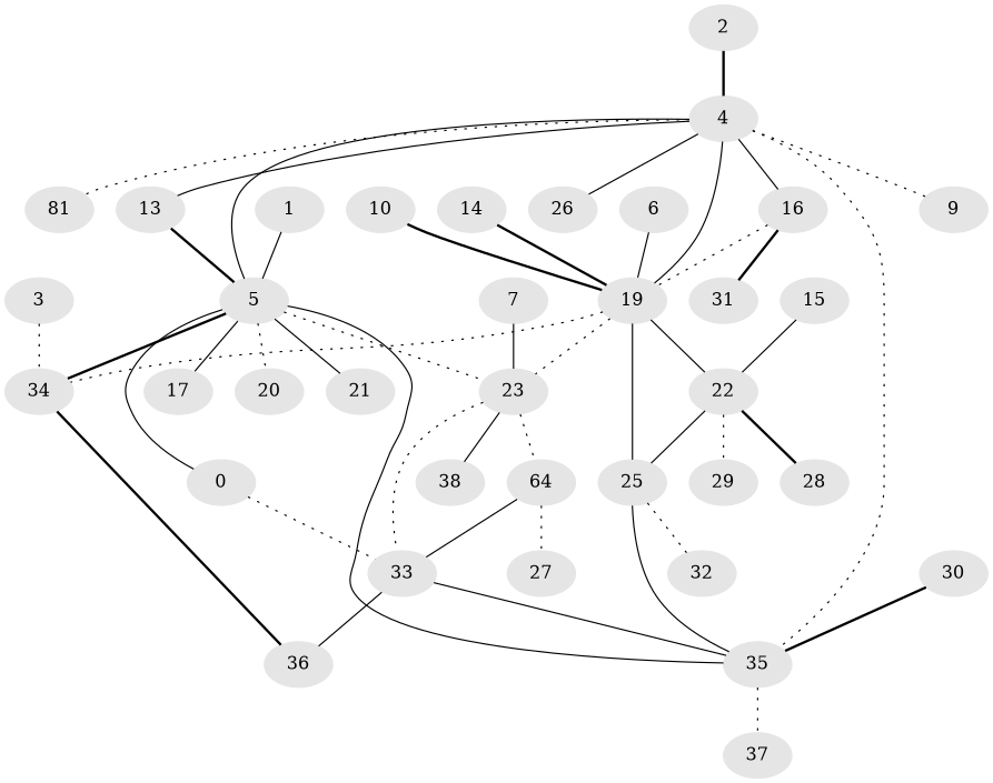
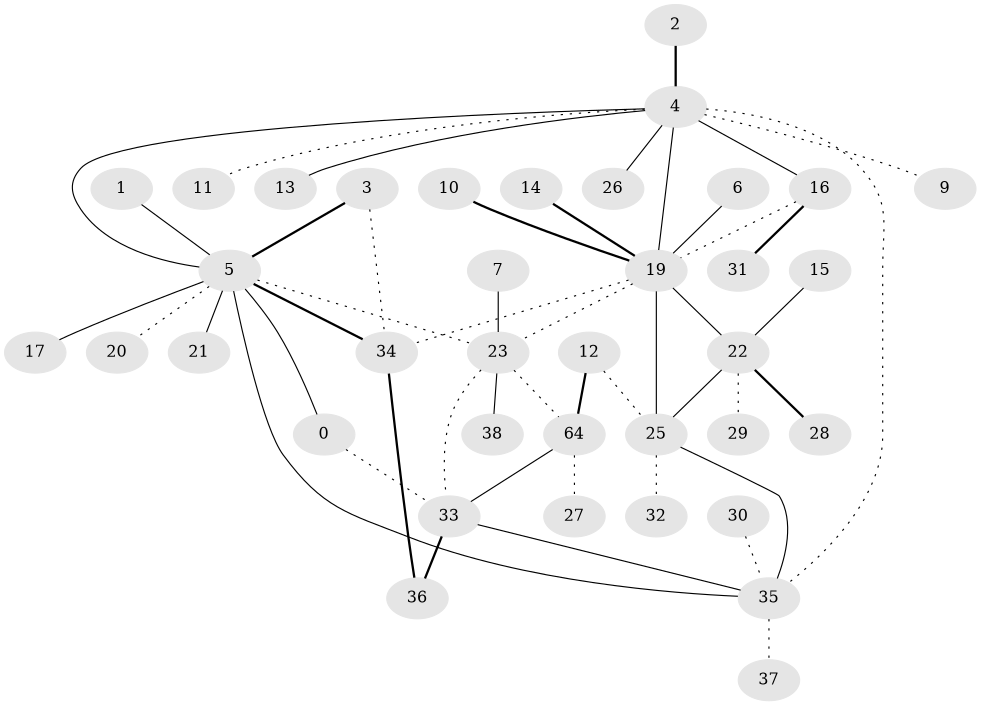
  graph {
    node [color=gray90 style=filled]
    edge [style=solid weight=1.0]
    1
    5
    34
    35
    n5 [label=0]
    17
    20
    21
    23
    2
    4
    9
-   11 [label=81]
+   11
    13
    16
    19
    26
    3
    36
    31
    25
    22
    37
    33
    n25 [label=64]
    38
    6
    7
    10
+   12
    27
    32
    14
    15
    28
    29
    30
    1 -- 5
    5 -- 34 [style=bold]
    5 -- 35
    5 -- n5
    5 -- 17
    5 -- 20 [style=dotted]
    5 -- 21
    5 -- 23 [style=dotted]
    34 -- 36 [style=bold]
    35 -- 37 [style=dotted]
    n5 -- 33 [style=dotted]
    23 -- 33 [style=dotted]
    23 -- n25 [style=dotted]
    23 -- 38
    2 -- 4 [style=bold]
    4 -- 5
    4 -- 35 [style=dotted weight=2.0]
    4 -- 9 [style=dotted]
    4 -- 11 [style=dotted]
    4 -- 13
    4 -- 16
    4 -- 19 [weight=3.0]
    4 -- 26
    16 -- 19 [style=dotted]
    16 -- 31 [style=bold]
    19 -- 34 [style=dotted weight=2.0]
    19 -- 23 [style=dotted weight=2.0]
    19 -- 25
    19 -- 22
-   13 -- 5 [style=bold]
+   3 -- 5 [style=bold]
    3 -- 34 [style=dotted]
    25 -- 35
    25 -- 32 [style=dotted]
    22 -- 25
    22 -- 28 [style=bold]
    22 -- 29 [style=dotted]
    33 -- 35
-   33 -- 36
+   33 -- 36 [style=bold]
    n25 -- 33
    n25 -- 27 [style=dotted]
    6 -- 19
    7 -- 23
    10 -- 19 [style=bold]
+   12 -- 25 [style=dotted]
+   12 -- n25 [style=bold]
    14 -- 19 [style=bold]
    15 -- 22
-   30 -- 35 [style=bold]
+   30 -- 35 [style=dotted]
  }
